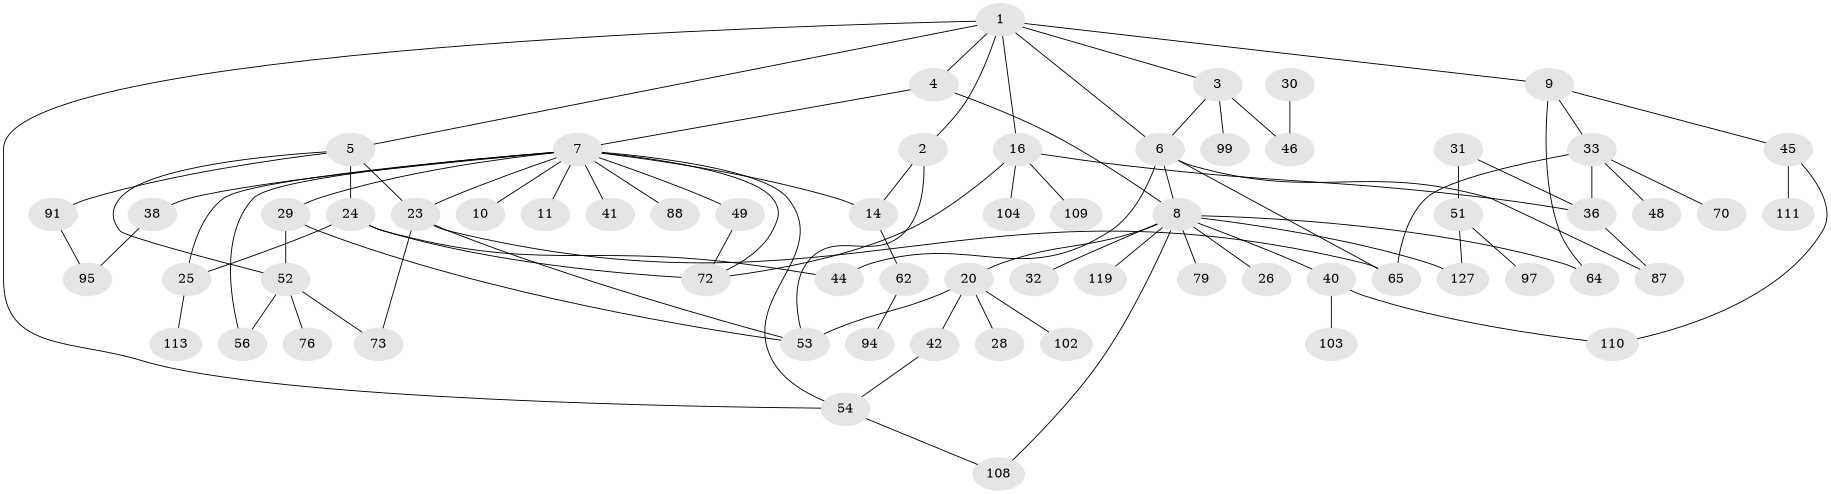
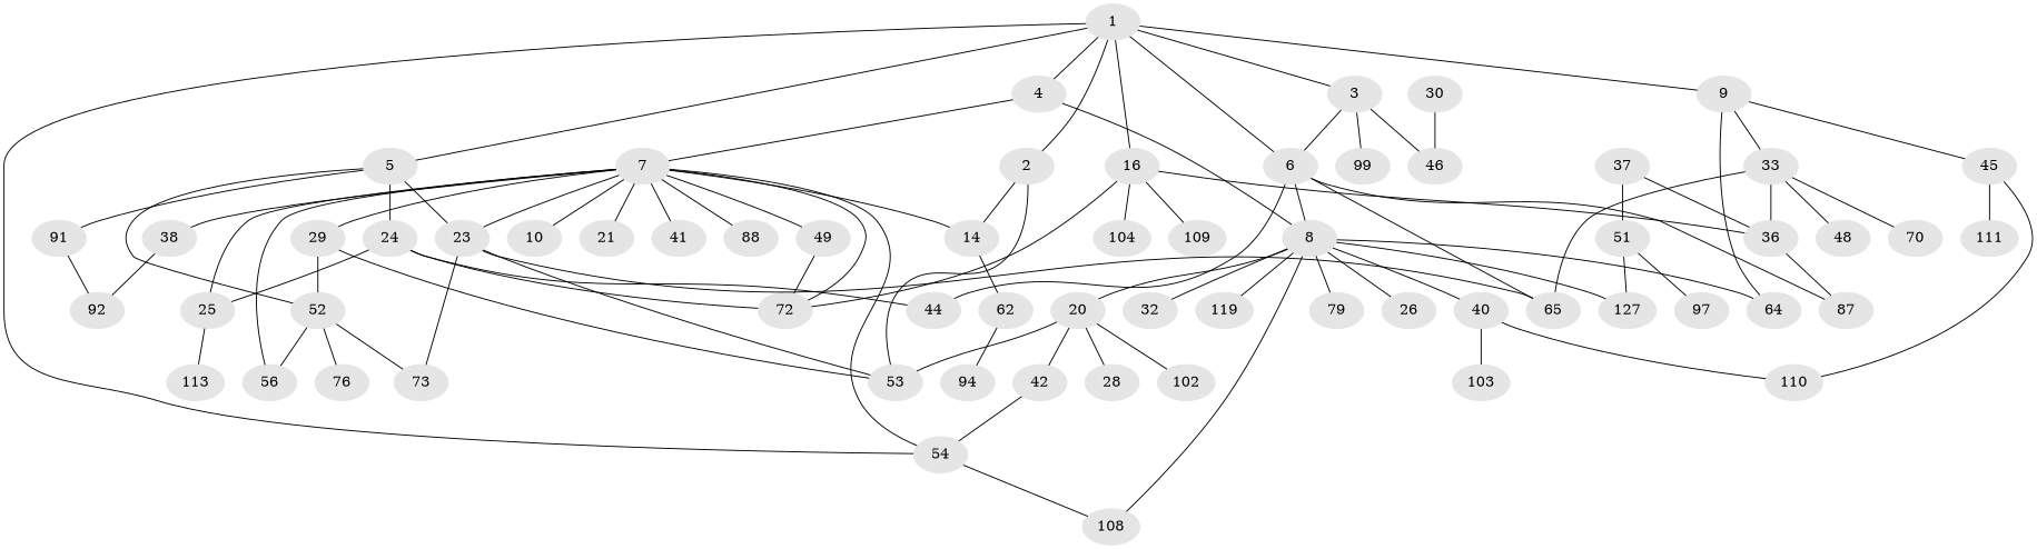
  graph {
    node [color=gray90 style=filled]
    1
    2
    3 [super="+133+34"]
    4 [super="+43"]
    5
    6 [super="+13+22+18"]
    9
    16 [super="+75+61"]
    54 [super="+74+124+100"]
    14 [super="+82"]
    53 [super="+132+55"]
    46 [super="+68"]
    99
    7 [super="+15+58+78"]
    8 [super="+11"]
    23 [super="+101"]
    24 [super="+107+37+59"]
    52
    91
    44
    65 [super="+112"]
    87 [super="+125"]
    64 [super="+81"]
    33 [super="+67"]
    45 [super="+47+120"]
    72 [super="+131+105"]
    36 [super="+116+66"]
    104
    109
    108
    62 [super="+85+69"]
    10 [super="+77"]
-   21 [label=11]
+   21
    25 [super="+96"]
    29 [super="+63"]
    38 [super="+79"]
    41
    49
    56 [super="+80"]
    88
    n41 [label=79]
    20 [super="+86"]
    26
    32
    40 [super="+89"]
    119 [super="+122"]
    127 [super="+134"]
    73 [super="+98"]
    76
-   95
+   95 [label=92]
    113
    28 [super="+60"]
    42 [super="+50"]
    102
    103
    110
    48 [super="+129"]
    70
    111
    94
    30
-   31
+   31 [label=37]
    51 [super="+92"]
    97
    1 -- 2
    1 -- 3
    1 -- 4
    1 -- 5
    1 -- 6
    1 -- 9
    1 -- 16
    1 -- 54
    2 -- 14
    2 -- 53
    3 -- 6
    3 -- 46
    3 -- 99
    4 -- 7
    4 -- 8
    5 -- 23
    5 -- 24
    5 -- 52
    5 -- 91
    6 -- 8
    6 -- 44
    6 -- 65
    6 -- 87
    9 -- 64
    9 -- 33
    9 -- 45
    16 -- 72
    16 -- 36
    16 -- 104
    16 -- 109
    54 -- 108
    14 -- 62
    7 -- 54
    7 -- 14
    7 -- 23
    7 -- 72
    7 -- 10
    7 -- 21
    7 -- 25
    7 -- 29
    7 -- 38
    7 -- 41
    7 -- 49
    7 -- 56
    7 -- 88
    8 -- 64
    8 -- 108
    8 -- n41
    8 -- 20
    8 -- 26
    8 -- 32
    8 -- 40
    8 -- 119
    8 -- 127
    23 -- 53
    23 -- 65
    23 -- 73
    24 -- 44
    24 -- 72
    24 -- 25
    52 -- 56
    52 -- 73
    52 -- 76
    91 -- 95
    33 -- 65
    33 -- 36
    33 -- 48
    33 -- 70
    45 -- 110
    45 -- 111
    36 -- 87
    62 -- 94
    25 -- 113
    29 -- 53
    29 -- 52
    38 -- 95
    49 -- 72
    20 -- 53
    20 -- 28
    20 -- 42
    20 -- 102
    40 -- 103
    40 -- 110
    42 -- 54
    30 -- 46
    31 -- 36
    31 -- 51
    51 -- 127
    51 -- 97
  }
